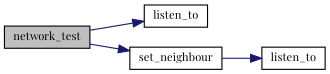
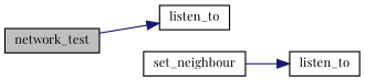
  digraph {
    fontname="Playfair Display"
    rankdir=LR
    node [color=black fillcolor=white fontname="Playfair Display" fontsize=10 shape=record style=filled]
    edge [color=midnightblue fontname="Playfair Display" fontsize=10 labelfontname=Helvetica labelfontsize=10 style=solid]
    n1 [fillcolor=grey75 fontcolor=black height=0.2 label=network_test width=0.4]
    n2 [height=0.2 label=listen_to width=0.4]
    n3 [height=0.2 label=set_neighbour width=0.4]
    n4 [height=0.2 label=listen_to width=0.4]
    n1 -> n2
-   n1 -> n3
    n3 -> n4
  }
